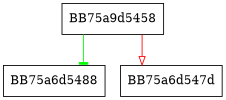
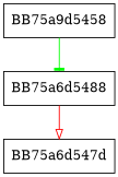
  digraph {
    splines=ortho
    node [shape=box]
    n1 [label=BB75a9d5458]
    BB75a6d5488
    BB75a6d547d
    n1 -> BB75a6d5488 [arrowhead=tee color=green]
-   n1 -> BB75a6d547d [arrowhead=onormal color=red]
+   BB75a6d5488 -> BB75a6d547d [arrowhead=onormal color=red]
  }
